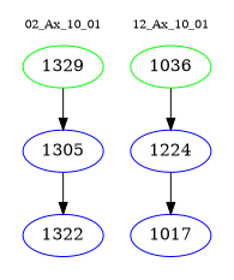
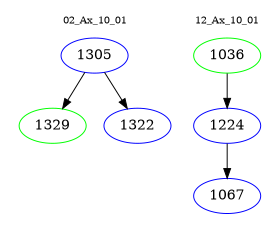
  digraph {
    node [color=blue]
    edge [color=black]
    n1 [color=green label=1329]
    n2 [label=1305]
    n3 [label=1322]
    n4 [color=green label=1036]
    n5 [label=1224]
-   n6 [label=1017]
+   n6 [label=1067]
    subgraph cluster_1 {
      color=white
      fontsize=10
      label="02_Ax_10_01"
      n1
      n2
      n3
    }
    subgraph cluster_2 {
      color=white
      fontsize=10
      label="12_Ax_10_01"
      n4
      n5
      n6
    }
-   n1 -> n2
+   n2 -> n1
    n2 -> n3
    n4 -> n5
    n5 -> n6
  }
